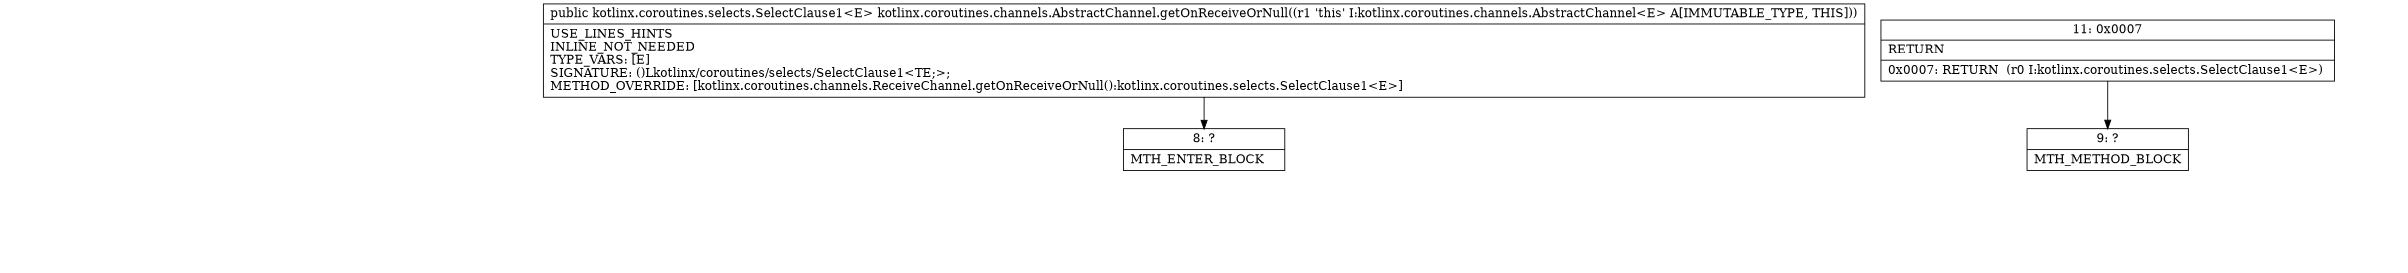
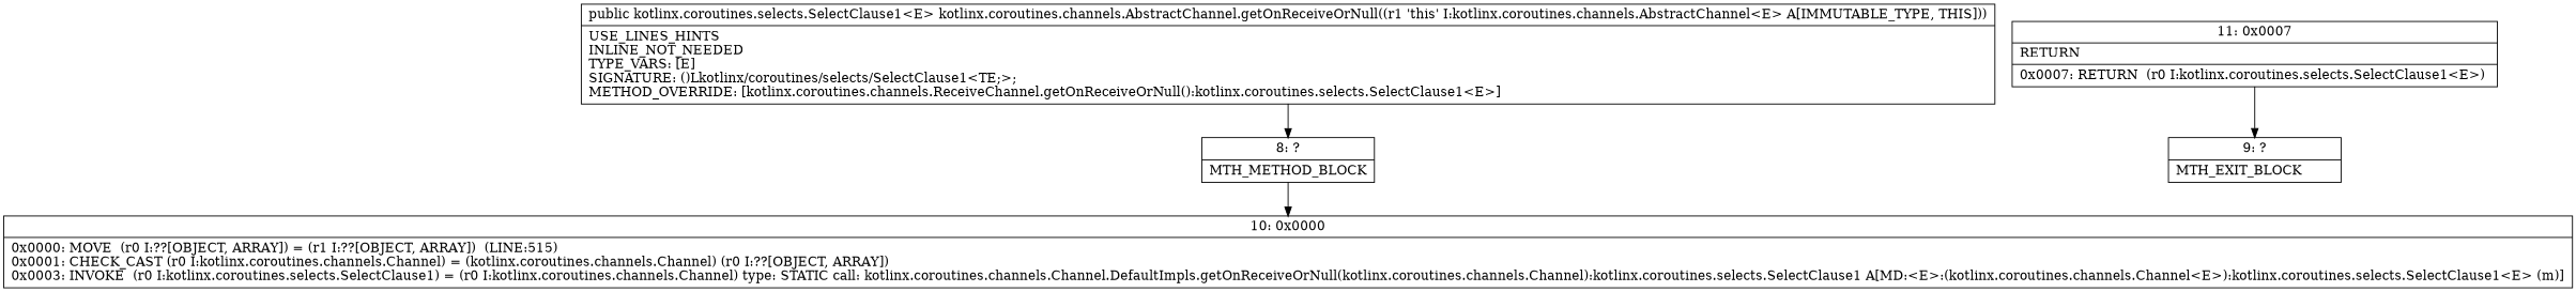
  digraph {
    node [shape=record]
-   n1 [label="{8\:\ ?|MTH_ENTER_BLOCK\l}"]
+   n1 [label="{8\:\ ?|MTH_METHOD_BLOCK\l}"]
+   n2 [label="{10\:\ 0x0000|0x0000: MOVE  (r0 I:??[OBJECT, ARRAY]) = (r1 I:??[OBJECT, ARRAY])  (LINE:515)\l0x0001: CHECK_CAST (r0 I:kotlinx.coroutines.channels.Channel) = (kotlinx.coroutines.channels.Channel) (r0 I:??[OBJECT, ARRAY]) \l0x0003: INVOKE  (r0 I:kotlinx.coroutines.selects.SelectClause1) = (r0 I:kotlinx.coroutines.channels.Channel) type: STATIC call: kotlinx.coroutines.channels.Channel.DefaultImpls.getOnReceiveOrNull(kotlinx.coroutines.channels.Channel):kotlinx.coroutines.selects.SelectClause1 A[MD:\<E\>:(kotlinx.coroutines.channels.Channel\<E\>):kotlinx.coroutines.selects.SelectClause1\<E\> (m)]\l}"]
    n3 [label="{11\:\ 0x0007|RETURN\l|0x0007: RETURN  (r0 I:kotlinx.coroutines.selects.SelectClause1\<E\>) \l}"]
-   n4 [label="{9\:\ ?|MTH_METHOD_BLOCK\l}"]
+   n4 [label="{9\:\ ?|MTH_EXIT_BLOCK\l}"]
    n5 [label="{public kotlinx.coroutines.selects.SelectClause1\<E\> kotlinx.coroutines.channels.AbstractChannel.getOnReceiveOrNull((r1 'this' I:kotlinx.coroutines.channels.AbstractChannel\<E\> A[IMMUTABLE_TYPE, THIS]))  | USE_LINES_HINTS\lINLINE_NOT_NEEDED\lTYPE_VARS: [E]\lSIGNATURE: ()Lkotlinx\/coroutines\/selects\/SelectClause1\<TE;\>;\lMETHOD_OVERRIDE: [kotlinx.coroutines.channels.ReceiveChannel.getOnReceiveOrNull():kotlinx.coroutines.selects.SelectClause1\<E\>]\l}"]
+   n1 -> n2
    n3 -> n4
    n5 -> n1
  }
